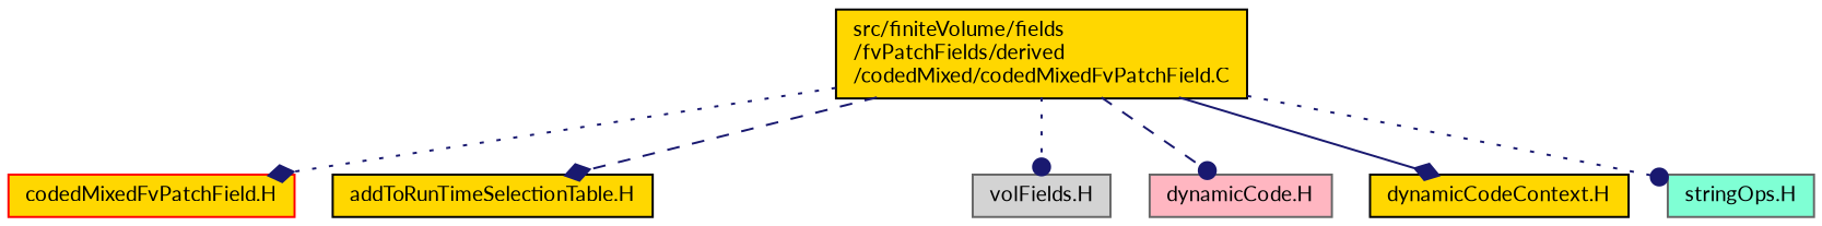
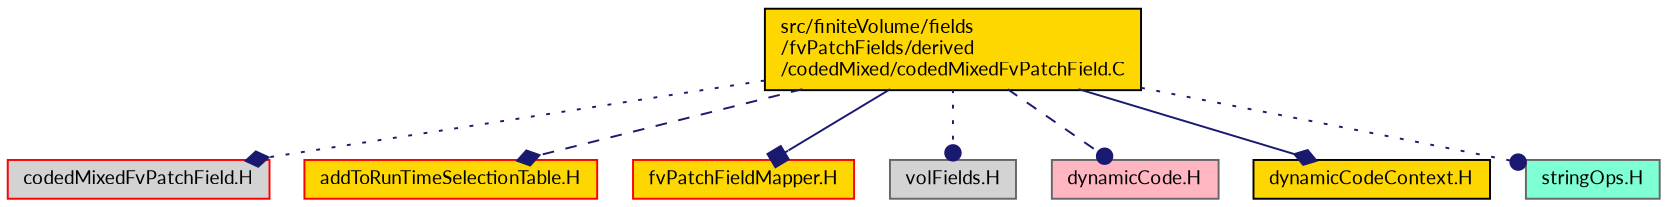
  digraph {
    fontname=Lato
    node [color=red fillcolor=gold fontname=Lato fontsize=10 shape=record style=filled]
    edge [arrowhead=diamond color=midnightblue fontname=Lato fontsize=10 labelfontname=Helvetica labelfontsize=10 style=dotted]
    n1 [color=black fontcolor=black height=0.2 label="src/finiteVolume/fields\l/fvPatchFields/derived\l/codedMixed/codedMixedFvPatchField.C" width=0.4]
-   n2 [height=0.2 label="codedMixedFvPatchField.H" width=0.4]
-   n3 [color=black height=0.2 label="addToRunTimeSelectionTable.H" width=0.4]
+   n2 [fillcolor=lightgrey height=0.2 label="codedMixedFvPatchField.H" width=0.4]
+   n3 [height=0.2 label="addToRunTimeSelectionTable.H" width=0.4]
+   n4 [height=0.2 label="fvPatchFieldMapper.H" width=0.4]
    n5 [color=gray40 fillcolor=lightgrey height=0.2 label="volFields.H" width=0.4]
    n6 [color=gray40 fillcolor=lightpink height=0.2 label="dynamicCode.H" width=0.4]
    n7 [color=black height=0.2 label="dynamicCodeContext.H" width=0.4]
    n8 [color=gray40 fillcolor=aquamarine height=0.2 label="stringOps.H" width=0.4]
    n1 -> n2
    n1 -> n3 [style=dashed]
+   n1 -> n4 [arrowhead=box style=solid]
    n1 -> n5 [arrowhead=dot]
    n1 -> n6 [arrowhead=dot style=dashed]
    n1 -> n7 [style=solid]
    n1 -> n8 [arrowhead=dot]
  }
